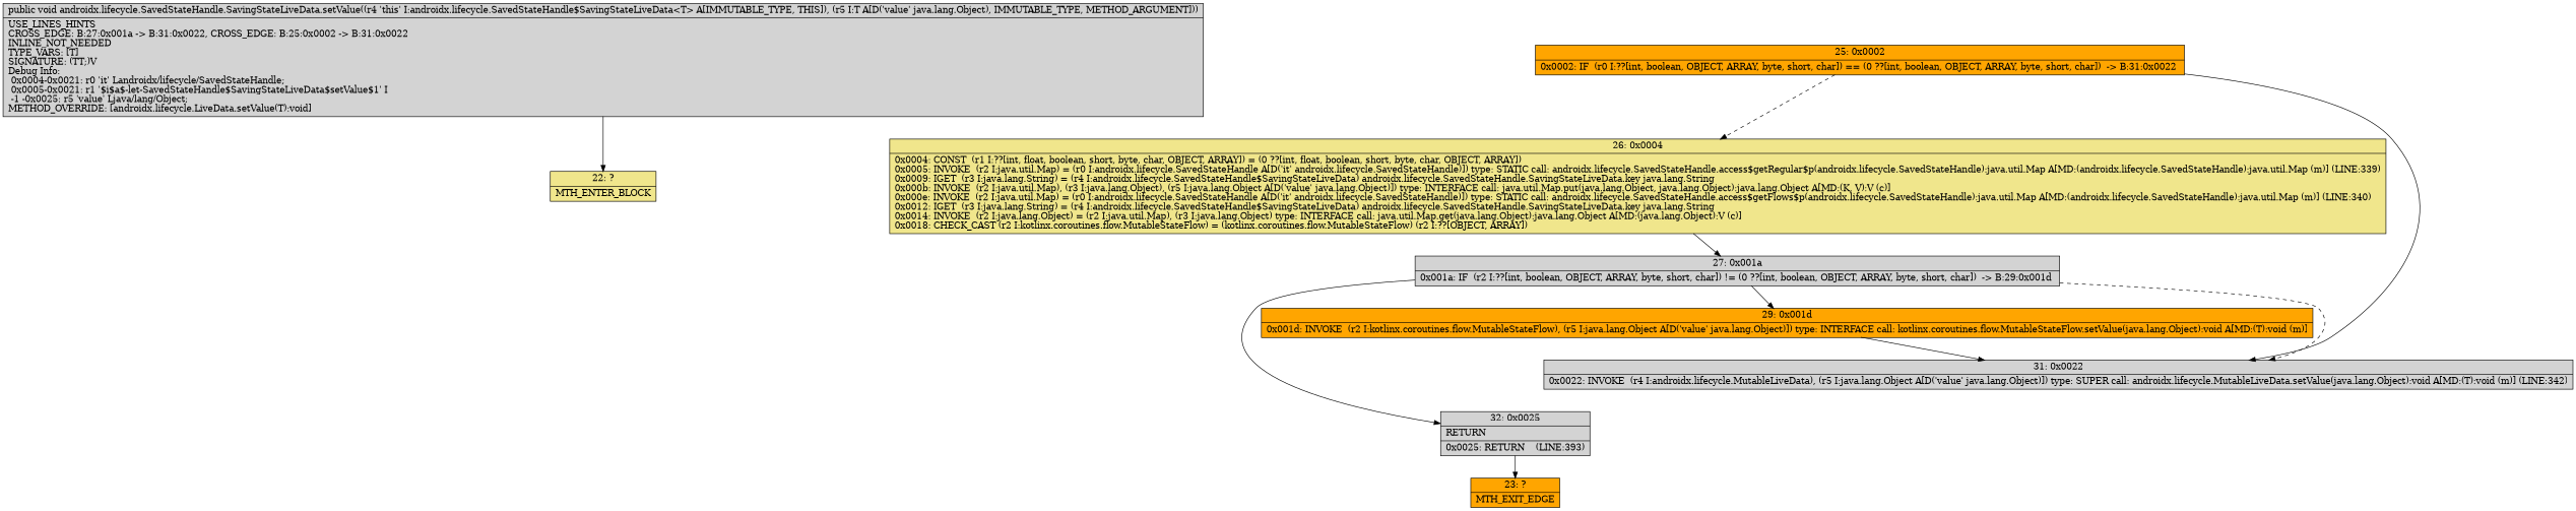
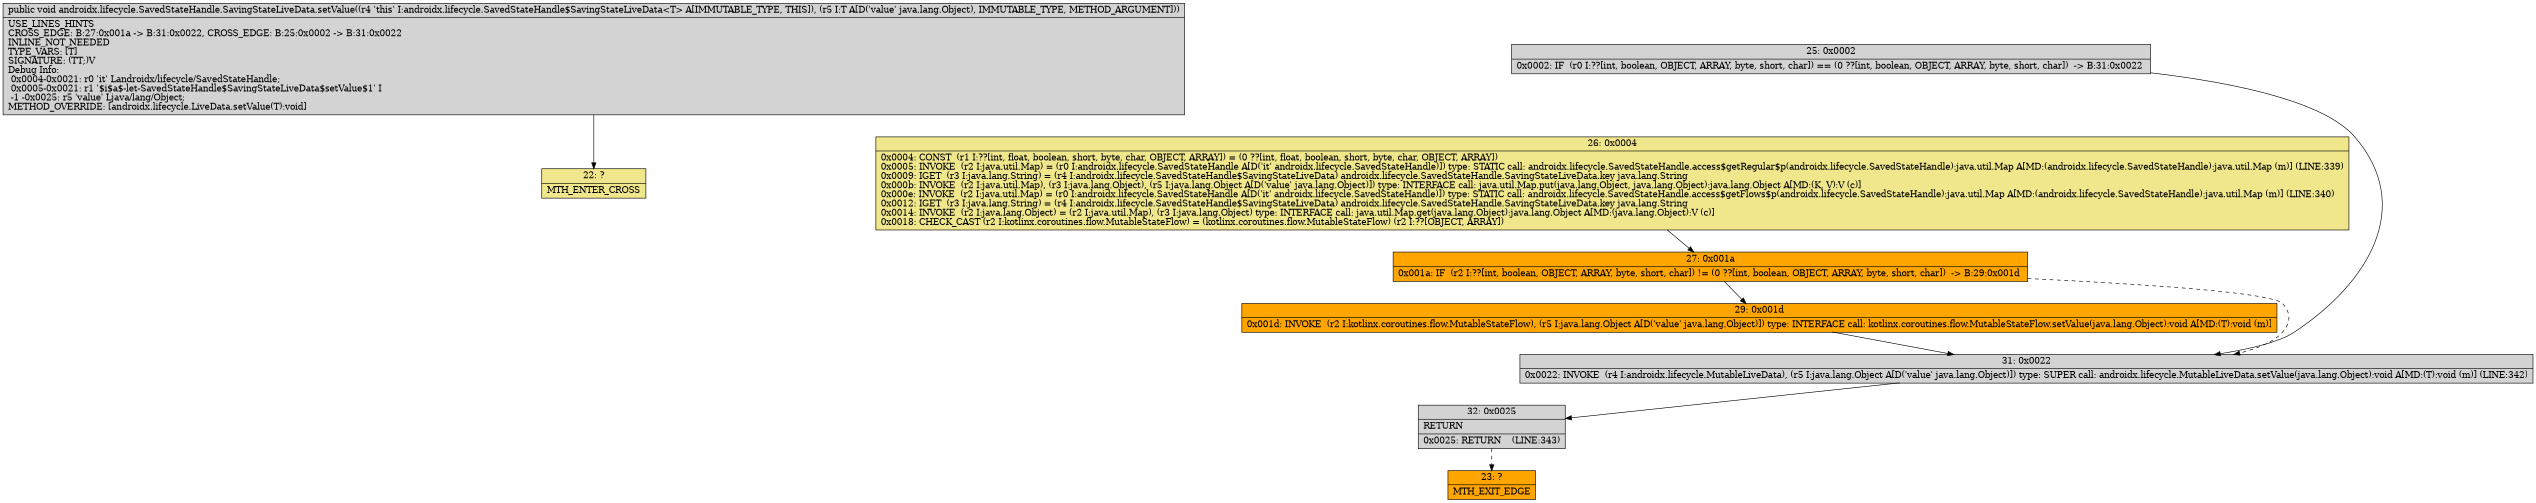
  digraph {
    node [fillcolor=lightgrey shape=record style=filled]
-   n1 [fillcolor=khaki label="{22\:\ ?|MTH_ENTER_BLOCK\l}"]
-   n2 [fillcolor=orange label="{25\:\ 0x0002|0x0002: IF  (r0 I:??[int, boolean, OBJECT, ARRAY, byte, short, char]) == (0 ??[int, boolean, OBJECT, ARRAY, byte, short, char])  \-\> B:31:0x0022 \l}"]
+   n1 [fillcolor=khaki label="{22\:\ ?|MTH_ENTER_CROSS\l}"]
+   n2 [label="{25\:\ 0x0002|0x0002: IF  (r0 I:??[int, boolean, OBJECT, ARRAY, byte, short, char]) == (0 ??[int, boolean, OBJECT, ARRAY, byte, short, char])  \-\> B:31:0x0022 \l}"]
    n3 [fillcolor=khaki label="{26\:\ 0x0004|0x0004: CONST  (r1 I:??[int, float, boolean, short, byte, char, OBJECT, ARRAY]) = (0 ??[int, float, boolean, short, byte, char, OBJECT, ARRAY]) \l0x0005: INVOKE  (r2 I:java.util.Map) = (r0 I:androidx.lifecycle.SavedStateHandle A[D('it' androidx.lifecycle.SavedStateHandle)]) type: STATIC call: androidx.lifecycle.SavedStateHandle.access$getRegular$p(androidx.lifecycle.SavedStateHandle):java.util.Map A[MD:(androidx.lifecycle.SavedStateHandle):java.util.Map (m)] (LINE:339)\l0x0009: IGET  (r3 I:java.lang.String) = (r4 I:androidx.lifecycle.SavedStateHandle$SavingStateLiveData) androidx.lifecycle.SavedStateHandle.SavingStateLiveData.key java.lang.String \l0x000b: INVOKE  (r2 I:java.util.Map), (r3 I:java.lang.Object), (r5 I:java.lang.Object A[D('value' java.lang.Object)]) type: INTERFACE call: java.util.Map.put(java.lang.Object, java.lang.Object):java.lang.Object A[MD:(K, V):V (c)]\l0x000e: INVOKE  (r2 I:java.util.Map) = (r0 I:androidx.lifecycle.SavedStateHandle A[D('it' androidx.lifecycle.SavedStateHandle)]) type: STATIC call: androidx.lifecycle.SavedStateHandle.access$getFlows$p(androidx.lifecycle.SavedStateHandle):java.util.Map A[MD:(androidx.lifecycle.SavedStateHandle):java.util.Map (m)] (LINE:340)\l0x0012: IGET  (r3 I:java.lang.String) = (r4 I:androidx.lifecycle.SavedStateHandle$SavingStateLiveData) androidx.lifecycle.SavedStateHandle.SavingStateLiveData.key java.lang.String \l0x0014: INVOKE  (r2 I:java.lang.Object) = (r2 I:java.util.Map), (r3 I:java.lang.Object) type: INTERFACE call: java.util.Map.get(java.lang.Object):java.lang.Object A[MD:(java.lang.Object):V (c)]\l0x0018: CHECK_CAST (r2 I:kotlinx.coroutines.flow.MutableStateFlow) = (kotlinx.coroutines.flow.MutableStateFlow) (r2 I:??[OBJECT, ARRAY]) \l}"]
    n4 [label="{31\:\ 0x0022|0x0022: INVOKE  (r4 I:androidx.lifecycle.MutableLiveData), (r5 I:java.lang.Object A[D('value' java.lang.Object)]) type: SUPER call: androidx.lifecycle.MutableLiveData.setValue(java.lang.Object):void A[MD:(T):void (m)] (LINE:342)\l}"]
-   n5 [label="{27\:\ 0x001a|0x001a: IF  (r2 I:??[int, boolean, OBJECT, ARRAY, byte, short, char]) != (0 ??[int, boolean, OBJECT, ARRAY, byte, short, char])  \-\> B:29:0x001d \l}"]
-   n6 [label="{32\:\ 0x0025|RETURN\l|0x0025: RETURN    (LINE:393)\l}"]
+   n5 [fillcolor=orange label="{27\:\ 0x001a|0x001a: IF  (r2 I:??[int, boolean, OBJECT, ARRAY, byte, short, char]) != (0 ??[int, boolean, OBJECT, ARRAY, byte, short, char])  \-\> B:29:0x001d \l}"]
+   n6 [label="{32\:\ 0x0025|RETURN\l|0x0025: RETURN    (LINE:343)\l}"]
    n7 [fillcolor=orange label="{29\:\ 0x001d|0x001d: INVOKE  (r2 I:kotlinx.coroutines.flow.MutableStateFlow), (r5 I:java.lang.Object A[D('value' java.lang.Object)]) type: INTERFACE call: kotlinx.coroutines.flow.MutableStateFlow.setValue(java.lang.Object):void A[MD:(T):void (m)]\l}"]
    n8 [fillcolor=orange label="{23\:\ ?|MTH_EXIT_EDGE\l}"]
    n9 [label="{public void androidx.lifecycle.SavedStateHandle.SavingStateLiveData.setValue((r4 'this' I:androidx.lifecycle.SavedStateHandle$SavingStateLiveData\<T\> A[IMMUTABLE_TYPE, THIS]), (r5 I:T A[D('value' java.lang.Object), IMMUTABLE_TYPE, METHOD_ARGUMENT]))  | USE_LINES_HINTS\lCROSS_EDGE: B:27:0x001a \-\> B:31:0x0022, CROSS_EDGE: B:25:0x0002 \-\> B:31:0x0022\lINLINE_NOT_NEEDED\lTYPE_VARS: [T]\lSIGNATURE: (TT;)V\lDebug Info:\l  0x0004\-0x0021: r0 'it' Landroidx\/lifecycle\/SavedStateHandle;\l  0x0005\-0x0021: r1 '$i$a$\-let\-SavedStateHandle$SavingStateLiveData$setValue$1' I\l  \-1 \-0x0025: r5 'value' Ljava\/lang\/Object;\lMETHOD_OVERRIDE: [androidx.lifecycle.LiveData.setValue(T):void]\l}"]
-   n2 -> n3 [style=dashed]
    n2 -> n4
    n3 -> n5
-   n5 -> n6
+   n4 -> n6
    n5 -> n4 [style=dashed]
    n5 -> n7
-   n6 -> n8
+   n6 -> n8 [style=dashed]
    n7 -> n4
    n9 -> n1
  }
